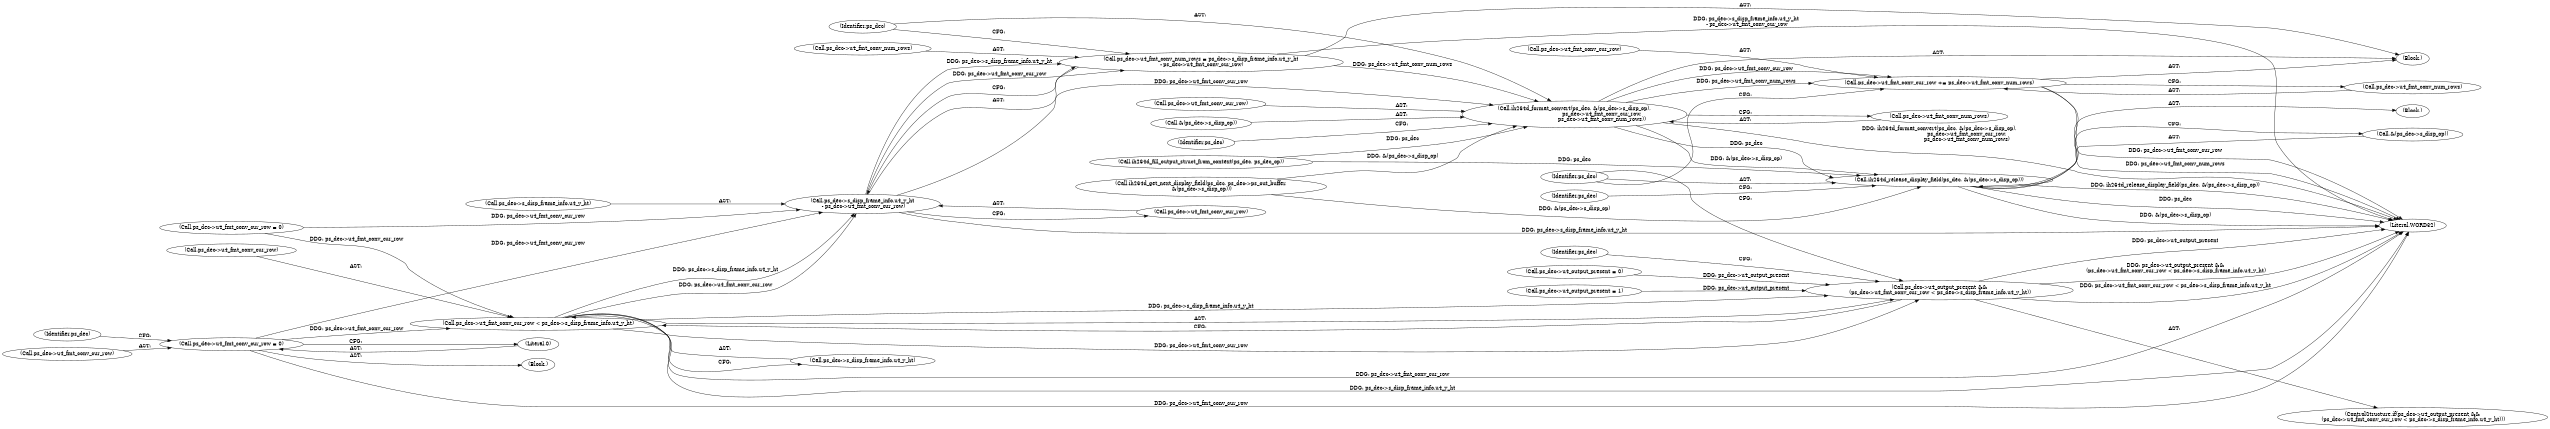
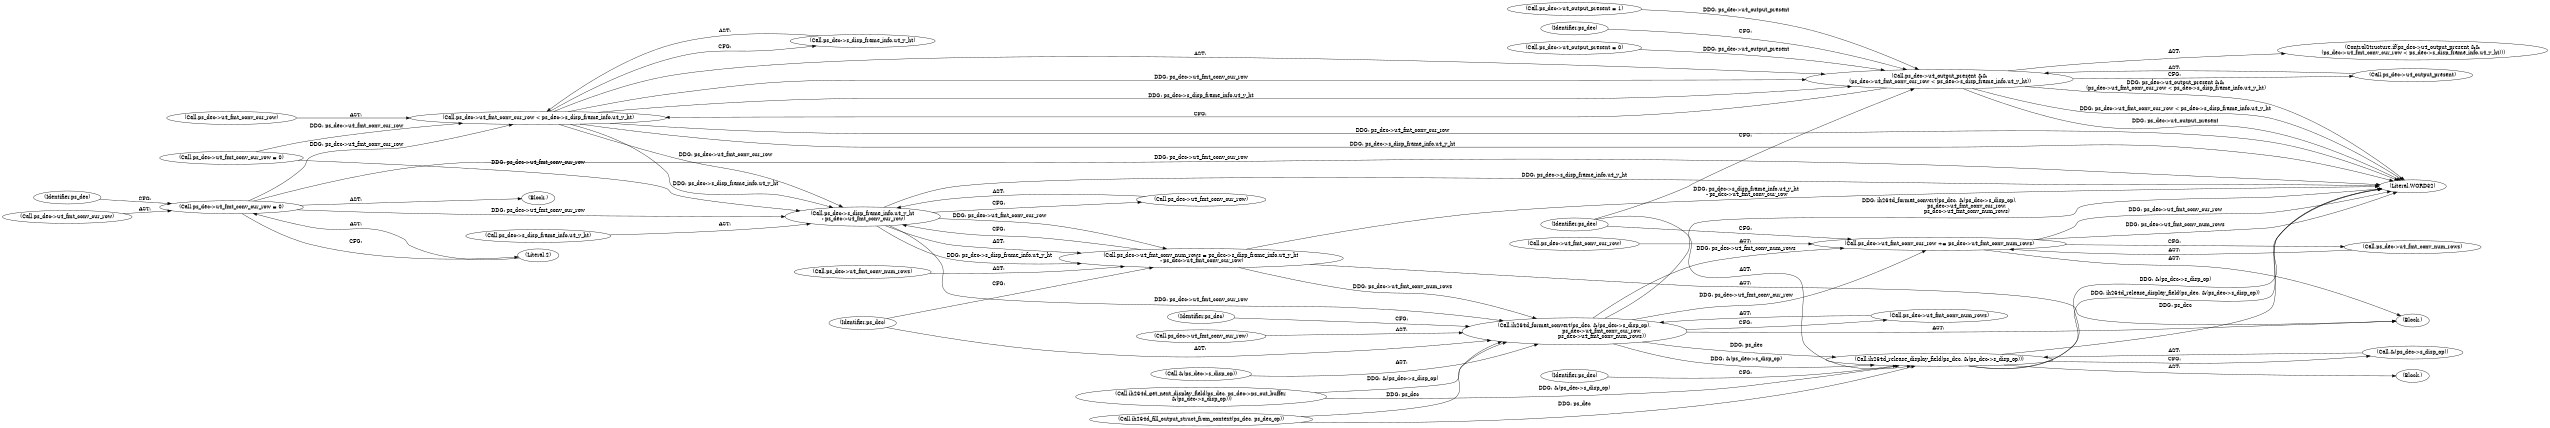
  digraph {
    rankdir=LR
    n1 [label="(Call,ps_dec->u4_fmt_conv_cur_row = 0)"]
    n2 [label="(Call,ps_dec->u4_fmt_conv_cur_row < ps_dec->s_disp_frame_info.u4_y_ht)"]
    n3 [label="(Call,ps_dec->s_disp_frame_info.u4_y_ht\n - ps_dec->u4_fmt_conv_cur_row)"]
    n4 [label="(Literal,WORD32)"]
    n5 [label="(Block,)"]
-   n6 [label="(Literal,0)"]
+   n6 [label="(Literal,2)"]
    n7 [label="(Call,ps_dec->u4_output_present &&\n (ps_dec->u4_fmt_conv_cur_row < ps_dec->s_disp_frame_info.u4_y_ht))"]
    n8 [label="(Call,ps_dec->s_disp_frame_info.u4_y_ht)"]
    n9 [label="(Call,ps_dec->u4_fmt_conv_num_rows = ps_dec->s_disp_frame_info.u4_y_ht\n - ps_dec->u4_fmt_conv_cur_row)"]
    n10 [label="(Call,ih264d_format_convert(ps_dec, &(ps_dec->s_disp_op),\n                                  ps_dec->u4_fmt_conv_cur_row,\n                                  ps_dec->u4_fmt_conv_num_rows))"]
    n11 [label="(Call,ps_dec->u4_fmt_conv_cur_row)"]
+   n12 [label="(Call,ps_dec->u4_output_present)"]
    n13 [label="(ControlStructure,if(ps_dec->u4_output_present &&\n (ps_dec->u4_fmt_conv_cur_row < ps_dec->s_disp_frame_info.u4_y_ht)))"]
    n14 [label="(Block,)"]
    n15 [label="(Call,ps_dec->u4_fmt_conv_cur_row += ps_dec->u4_fmt_conv_num_rows)"]
    n16 [label="(Call,ih264d_release_display_field(ps_dec, &(ps_dec->s_disp_op)))"]
    n17 [label="(Call,ps_dec->u4_fmt_conv_num_rows)"]
    n18 [label="(Call,ps_dec->u4_fmt_conv_num_rows)"]
    n19 [label="(Call,&(ps_dec->s_disp_op))"]
    n20 [label="(Block,)"]
    n21 [label="(Identifier,ps_dec)"]
    n22 [label="(Call,ps_dec->u4_fmt_conv_cur_row)"]
    n23 [label="(Call,ps_dec->u4_fmt_conv_cur_row = 0)"]
    n24 [label="(Call,ps_dec->u4_fmt_conv_cur_row)"]
    n25 [label="(Identifier,ps_dec)"]
    n26 [label="(Call,ps_dec->u4_fmt_conv_num_rows)"]
    n27 [label="(Call,ih264d_fill_output_struct_from_context(ps_dec, ps_dec_op))"]
    n28 [label="(Identifier,ps_dec)"]
    n29 [label="(Identifier,ps_dec)"]
    n30 [label="(Call,ps_dec->u4_output_present = 1)"]
    n31 [label="(Call,&(ps_dec->s_disp_op))"]
    n32 [label="(Identifier,ps_dec)"]
    n33 [label="(Call,ih264d_get_next_display_field(ps_dec, ps_dec->ps_out_buffer,\n &(ps_dec->s_disp_op)))"]
    n34 [label="(Call,ps_dec->u4_output_present = 0)"]
    n35 [label="(Call,ps_dec->u4_fmt_conv_cur_row)"]
    n36 [label="(Identifier,ps_dec)"]
    n37 [label="(Call,ps_dec->u4_fmt_conv_cur_row)"]
    n38 [label="(Call,ps_dec->s_disp_frame_info.u4_y_ht)"]
    n1 -> n2 [label="DDG: ps_dec->u4_fmt_conv_cur_row"]
    n1 -> n3 [label="DDG: ps_dec->u4_fmt_conv_cur_row"]
    n1 -> n4 [label="DDG: ps_dec->u4_fmt_conv_cur_row"]
    n1 -> n5 [label="AST: "]
    n1 -> n6 [label="CFG: "]
    n2 -> n3 [label="DDG: ps_dec->s_disp_frame_info.u4_y_ht"]
    n2 -> n3 [label="DDG: ps_dec->u4_fmt_conv_cur_row"]
    n2 -> n4 [label="DDG: ps_dec->u4_fmt_conv_cur_row"]
    n2 -> n4 [label="DDG: ps_dec->s_disp_frame_info.u4_y_ht"]
    n2 -> n7 [label="AST: "]
    n2 -> n7 [label="DDG: ps_dec->u4_fmt_conv_cur_row"]
    n2 -> n7 [label="DDG: ps_dec->s_disp_frame_info.u4_y_ht"]
    n2 -> n8 [label="CFG: "]
    n3 -> n4 [label="DDG: ps_dec->s_disp_frame_info.u4_y_ht"]
    n3 -> n9 [label="AST: "]
    n3 -> n9 [label="DDG: ps_dec->s_disp_frame_info.u4_y_ht"]
    n3 -> n9 [label="DDG: ps_dec->u4_fmt_conv_cur_row"]
    n3 -> n10 [label="DDG: ps_dec->u4_fmt_conv_cur_row"]
    n3 -> n11 [label="CFG: "]
    n6 -> n1 [label="AST: "]
    n7 -> n2 [label="CFG: "]
    n7 -> n4 [label="DDG: ps_dec->u4_output_present"]
    n7 -> n4 [label="DDG: ps_dec->u4_output_present &&\n (ps_dec->u4_fmt_conv_cur_row < ps_dec->s_disp_frame_info.u4_y_ht)"]
    n7 -> n4 [label="DDG: ps_dec->u4_fmt_conv_cur_row < ps_dec->s_disp_frame_info.u4_y_ht"]
+   n7 -> n12 [label="CFG: "]
    n7 -> n13 [label="AST: "]
    n8 -> n2 [label="AST: "]
    n9 -> n3 [label="CFG: "]
    n9 -> n4 [label="DDG: ps_dec->s_disp_frame_info.u4_y_ht\n - ps_dec->u4_fmt_conv_cur_row"]
    n9 -> n10 [label="DDG: ps_dec->u4_fmt_conv_num_rows"]
    n9 -> n14 [label="AST: "]
    n10 -> n4 [label="DDG: ih264d_format_convert(ps_dec, &(ps_dec->s_disp_op),\n                                  ps_dec->u4_fmt_conv_cur_row,\n                                  ps_dec->u4_fmt_conv_num_rows)"]
    n10 -> n14 [label="AST: "]
    n10 -> n15 [label="DDG: ps_dec->u4_fmt_conv_num_rows"]
    n10 -> n15 [label="DDG: ps_dec->u4_fmt_conv_cur_row"]
    n10 -> n16 [label="DDG: ps_dec"]
    n10 -> n16 [label="DDG: &(ps_dec->s_disp_op)"]
    n10 -> n17 [label="CFG: "]
    n11 -> n3 [label="AST: "]
+   n12 -> n7 [label="AST: "]
    n15 -> n4 [label="DDG: ps_dec->u4_fmt_conv_cur_row"]
    n15 -> n4 [label="DDG: ps_dec->u4_fmt_conv_num_rows"]
    n15 -> n14 [label="AST: "]
    n15 -> n18 [label="CFG: "]
    n16 -> n4 [label="DDG: ps_dec"]
    n16 -> n4 [label="DDG: &(ps_dec->s_disp_op)"]
    n16 -> n4 [label="DDG: ih264d_release_display_field(ps_dec, &(ps_dec->s_disp_op))"]
    n16 -> n19 [label="CFG: "]
    n16 -> n20 [label="AST: "]
    n17 -> n10 [label="AST: "]
    n18 -> n15 [label="AST: "]
    n19 -> n16 [label="AST: "]
    n21 -> n1 [label="CFG: "]
    n22 -> n1 [label="AST: "]
    n23 -> n2 [label="DDG: ps_dec->u4_fmt_conv_cur_row"]
    n23 -> n3 [label="DDG: ps_dec->u4_fmt_conv_cur_row"]
    n24 -> n2 [label="AST: "]
    n25 -> n9 [label="CFG: "]
    n25 -> n10 [label="AST: "]
    n26 -> n9 [label="AST: "]
    n27 -> n10 [label="DDG: ps_dec"]
    n27 -> n16 [label="DDG: ps_dec"]
    n28 -> n7 [label="CFG: "]
    n28 -> n15 [label="CFG: "]
    n28 -> n16 [label="AST: "]
    n29 -> n16 [label="CFG: "]
    n30 -> n7 [label="DDG: ps_dec->u4_output_present"]
    n31 -> n10 [label="AST: "]
    n32 -> n7 [label="CFG: "]
    n33 -> n10 [label="DDG: &(ps_dec->s_disp_op)"]
    n33 -> n16 [label="DDG: &(ps_dec->s_disp_op)"]
    n34 -> n7 [label="DDG: ps_dec->u4_output_present"]
    n35 -> n15 [label="AST: "]
    n36 -> n10 [label="CFG: "]
    n37 -> n10 [label="AST: "]
    n38 -> n3 [label="AST: "]
  }
